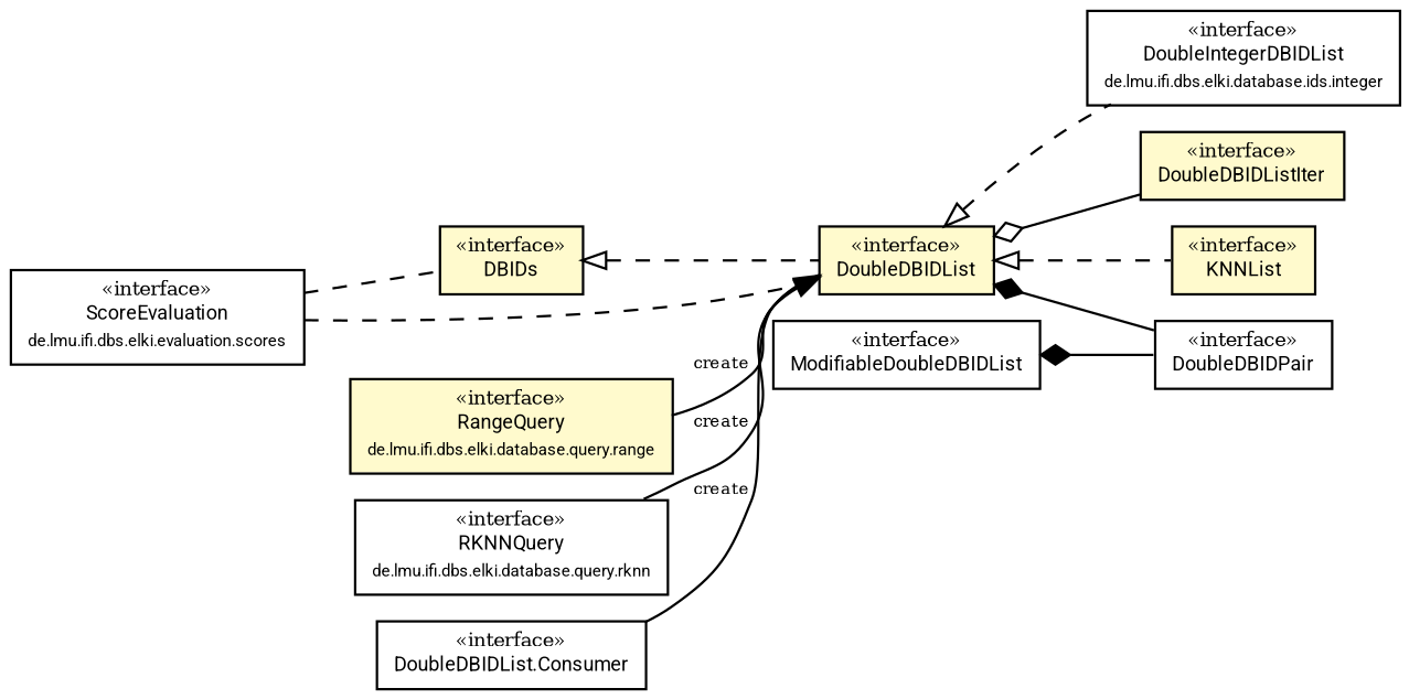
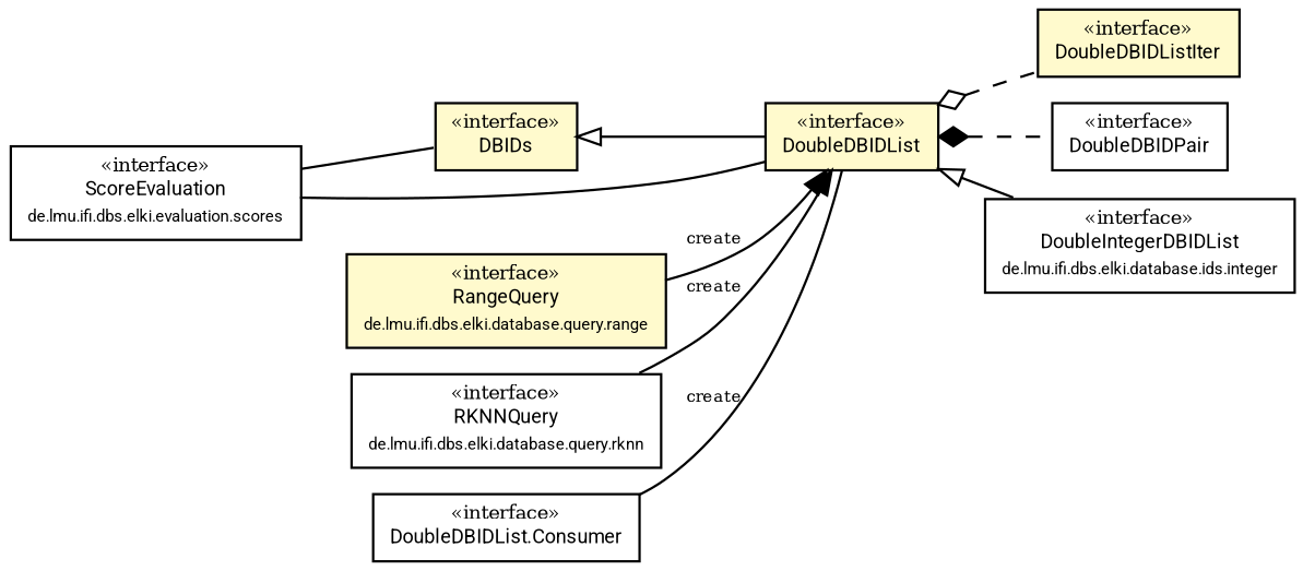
  digraph {
    fontname="DejaVu Serif"
    nodesep=0.15
    rankdir=LR
    ranksep=0.25
    node [fontcolor=black fontname="DejaVu Serif" fontsize=8 margin=0 shape=plaintext]
    edge [arrowhead=none color=black fontname="DejaVu Serif" fontsize=7 labelfontname=Roboto labelfontsize=7 weight=2 dir=back]
    n1 [height=0 label=<<table title="de.lmu.ifi.dbs.elki.evaluation.scores.ScoreEvaluation" border="0" cellborder="1" cellspacing="0" cellpadding="2" href="../../evaluation/scores/ScoreEvaluation.html" target="_parent"> 		<tr><td><table border="0" cellspacing="0" cellpadding="1"> 		<tr><td align="center" balign="center"> &#171;interface&#187; </td></tr> 		<tr><td align="center" balign="center"> <font face="Roboto">ScoreEvaluation</font> </td></tr> 		<tr><td align="center" balign="center"> <font face="Roboto" point-size="7.0">de.lmu.ifi.dbs.elki.evaluation.scores</font> </td></tr> 		</table></td></tr> 		</table>> width=0]
    n2 [height=0 label=<<table title="de.lmu.ifi.dbs.elki.database.ids.DBIDs" border="0" cellborder="1" cellspacing="0" cellpadding="2" bgcolor="LemonChiffon" href="DBIDs.html" target="_parent"> 		<tr><td><table border="0" cellspacing="0" cellpadding="1"> 		<tr><td align="center" balign="center"> &#171;interface&#187; </td></tr> 		<tr><td align="center" balign="center"> <font face="Roboto">DBIDs</font> </td></tr> 		</table></td></tr> 		</table>> width=0]
    n3 [height=0 label=<<table title="de.lmu.ifi.dbs.elki.database.ids.DoubleDBIDList" border="0" cellborder="1" cellspacing="0" cellpadding="2" bgcolor="lemonChiffon" href="DoubleDBIDList.html" target="_parent"> 		<tr><td><table border="0" cellspacing="0" cellpadding="1"> 		<tr><td align="center" balign="center"> &#171;interface&#187; </td></tr> 		<tr><td align="center" balign="center"> <font face="Roboto">DoubleDBIDList</font> </td></tr> 		</table></td></tr> 		</table>> width=0]
    n4 [height=0 label=<<table title="de.lmu.ifi.dbs.elki.database.ids.DoubleDBIDListIter" border="0" cellborder="1" cellspacing="0" cellpadding="2" bgcolor="LemonChiffon" href="DoubleDBIDListIter.html" target="_parent"> 		<tr><td><table border="0" cellspacing="0" cellpadding="1"> 		<tr><td align="center" balign="center"> &#171;interface&#187; </td></tr> 		<tr><td align="center" balign="center"> <font face="Roboto">DoubleDBIDListIter</font> </td></tr> 		</table></td></tr> 		</table>> width=0]
    n5 [height=0 label=<<table title="de.lmu.ifi.dbs.elki.database.ids.DoubleDBIDPair" border="0" cellborder="1" cellspacing="0" cellpadding="2" href="DoubleDBIDPair.html" target="_parent"> 		<tr><td><table border="0" cellspacing="0" cellpadding="1"> 		<tr><td align="center" balign="center"> &#171;interface&#187; </td></tr> 		<tr><td align="center" balign="center"> <font face="Roboto">DoubleDBIDPair</font> </td></tr> 		</table></td></tr> 		</table>> width=0]
-   n6 [height=0 label=<<table title="de.lmu.ifi.dbs.elki.database.ids.KNNList" border="0" cellborder="1" cellspacing="0" cellpadding="2" bgcolor="LemonChiffon" href="KNNList.html" target="_parent"> 		<tr><td><table border="0" cellspacing="0" cellpadding="1"> 		<tr><td align="center" balign="center"> &#171;interface&#187; </td></tr> 		<tr><td align="center" balign="center"> <font face="Roboto">KNNList</font> </td></tr> 		</table></td></tr> 		</table>> width=0]
    n7 [height=0 label=<<table title="de.lmu.ifi.dbs.elki.database.ids.integer.DoubleIntegerDBIDList" border="0" cellborder="1" cellspacing="0" cellpadding="2" href="integer/DoubleIntegerDBIDList.html" target="_parent"> 		<tr><td><table border="0" cellspacing="0" cellpadding="1"> 		<tr><td align="center" balign="center"> &#171;interface&#187; </td></tr> 		<tr><td align="center" balign="center"> <font face="Roboto">DoubleIntegerDBIDList</font> </td></tr> 		<tr><td align="center" balign="center"> <font face="Roboto" point-size="7.0">de.lmu.ifi.dbs.elki.database.ids.integer</font> </td></tr> 		</table></td></tr> 		</table>> width=0]
    n8 [height=0 label=<<table title="de.lmu.ifi.dbs.elki.database.query.range.RangeQuery" border="0" cellborder="1" cellspacing="0" cellpadding="2" bgcolor="LemonChiffon" href="../query/range/RangeQuery.html" target="_parent"> 		<tr><td><table border="0" cellspacing="0" cellpadding="1"> 		<tr><td align="center" balign="center"> &#171;interface&#187; </td></tr> 		<tr><td align="center" balign="center"> <font face="Roboto">RangeQuery</font> </td></tr> 		<tr><td align="center" balign="center"> <font face="Roboto" point-size="7.0">de.lmu.ifi.dbs.elki.database.query.range</font> </td></tr> 		</table></td></tr> 		</table>> width=0]
    n9 [height=0 label=<<table title="de.lmu.ifi.dbs.elki.database.query.rknn.RKNNQuery" border="0" cellborder="1" cellspacing="0" cellpadding="2" href="../query/rknn/RKNNQuery.html" target="_parent"> 		<tr><td><table border="0" cellspacing="0" cellpadding="1"> 		<tr><td align="center" balign="center"> &#171;interface&#187; </td></tr> 		<tr><td align="center" balign="center"> <font face="Roboto">RKNNQuery</font> </td></tr> 		<tr><td align="center" balign="center"> <font face="Roboto" point-size="7.0">de.lmu.ifi.dbs.elki.database.query.rknn</font> </td></tr> 		</table></td></tr> 		</table>> width=0]
-   n10 [height=0 label=<<table title="de.lmu.ifi.dbs.elki.database.ids.ModifiableDoubleDBIDList" border="0" cellborder="1" cellspacing="0" cellpadding="2" href="ModifiableDoubleDBIDList.html" target="_parent"> 		<tr><td><table border="0" cellspacing="0" cellpadding="1"> 		<tr><td align="center" balign="center"> &#171;interface&#187; </td></tr> 		<tr><td align="center" balign="center"> <font face="Roboto">ModifiableDoubleDBIDList</font> </td></tr> 		</table></td></tr> 		</table>> width=0]
    n11 [height=0 label=<<table title="de.lmu.ifi.dbs.elki.database.ids.DoubleDBIDList.Consumer" border="0" cellborder="1" cellspacing="0" cellpadding="2" href="DoubleDBIDList.Consumer.html" target="_parent"> 		<tr><td><table border="0" cellspacing="0" cellpadding="1"> 		<tr><td align="center" balign="center"> &#171;interface&#187; </td></tr> 		<tr><td align="center" balign="center"> <font face="Roboto">DoubleDBIDList.Consumer</font> </td></tr> 		</table></td></tr> 		</table>> width=0]
-   n1 -> n2 [style=dashed dir=""]
-   n1 -> n3 [style=dashed dir=""]
-   n2 -> n3 [arrowtail=empty style=dashed weight=9 arrowhead=""]
-   n3 -> n4 [arrowtail=ediamond weight=4]
-   n3 -> n5 [arrowtail=diamond weight=6]
-   n3 -> n6 [arrowtail=empty style=dashed weight=9 arrowhead=""]
-   n3 -> n7 [arrowtail=empty style=dashed weight=9 arrowhead=""]
+   n1 -> n2 [dir=""]
+   n1 -> n3 [dir=""]
+   n2 -> n3 [arrowtail=empty style=solid weight=9 arrowhead=""]
+   n3 -> n4 [arrowtail=ediamond weight=4 style=dashed]
+   n3 -> n5 [arrowtail=diamond weight=6 style=dashed]
+   n3 -> n7 [arrowtail=empty style=solid weight=9 arrowhead=""]
    n8 -> n3 [arrowhead=normal label=create weight=1 dir=""]
    n9 -> n3 [arrowhead=normal label=create weight=1 dir=""]
-   n10 -> n5 [arrowtail=diamond weight=6]
    n11 -> n3 [label=create dir=""]
  }
